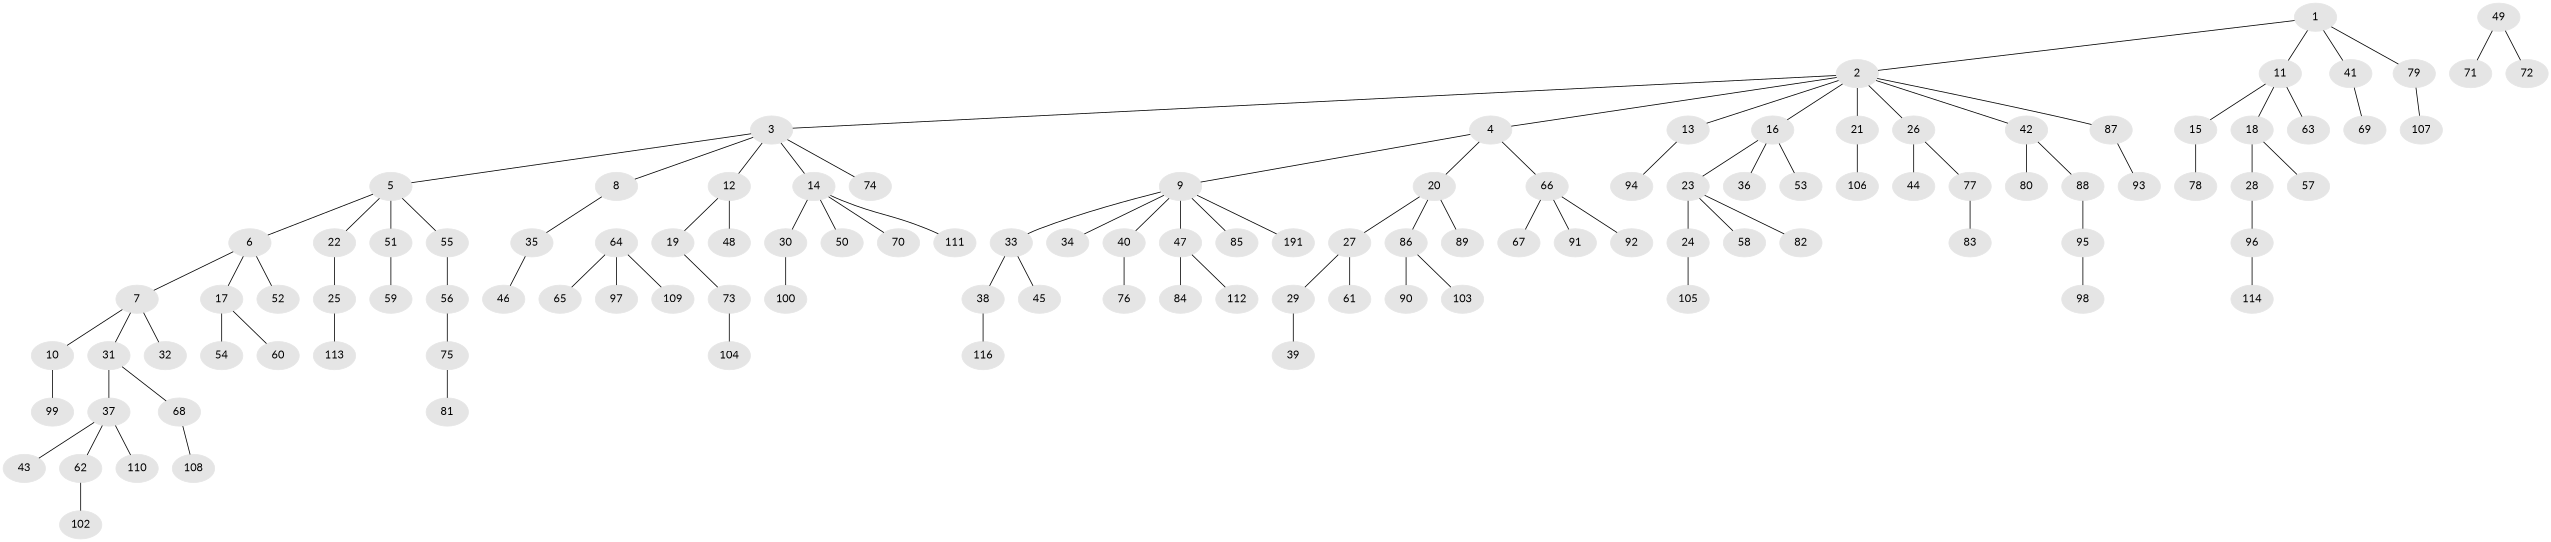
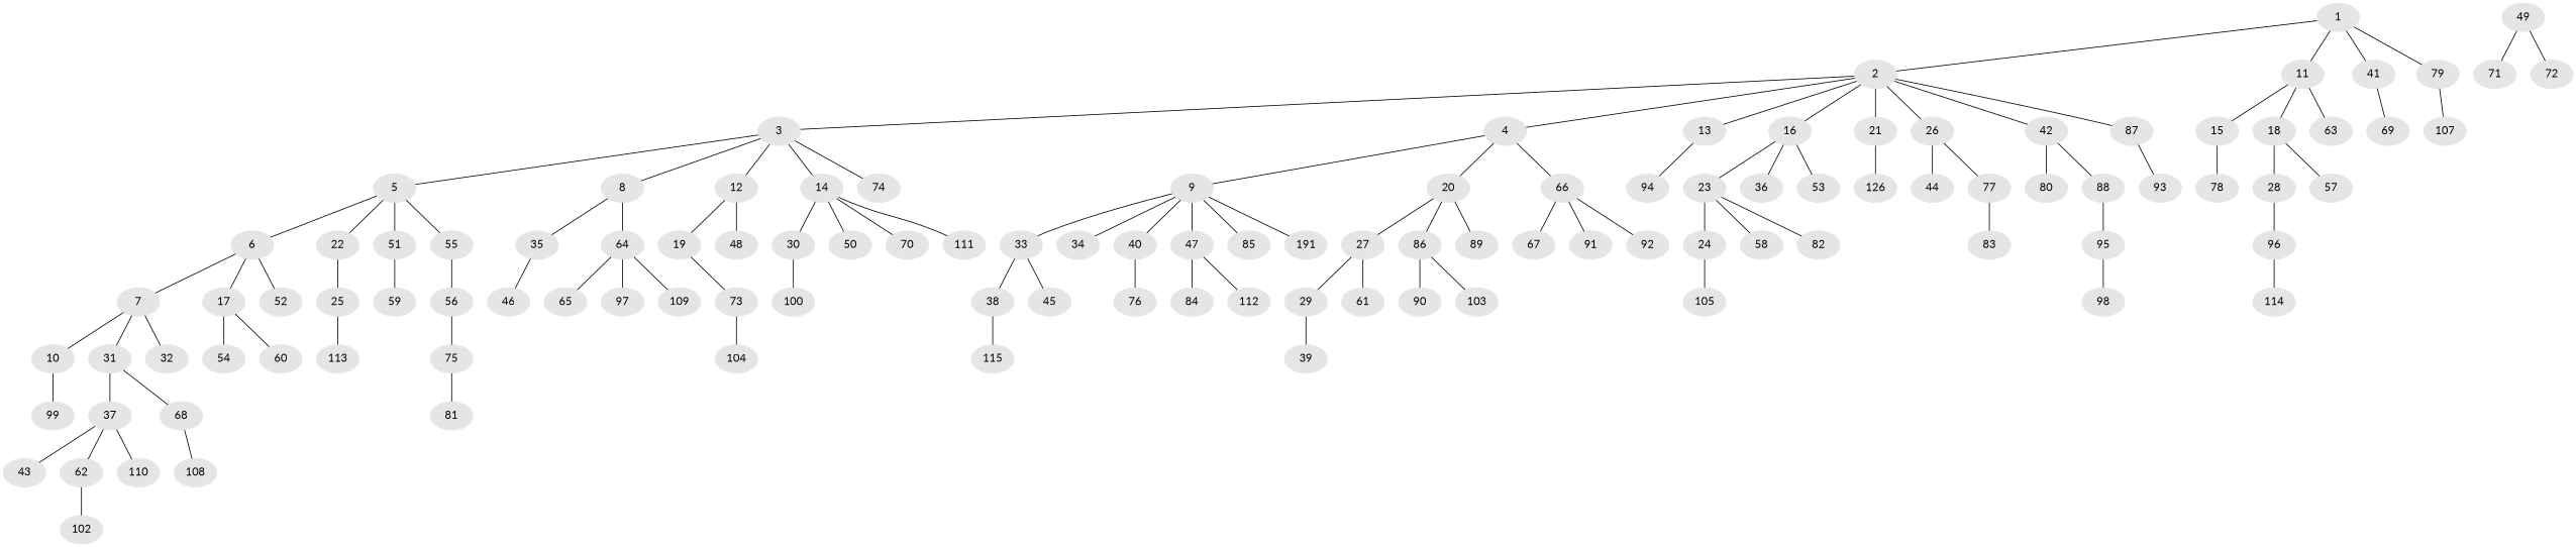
  graph {
    fontname=Lato
    node [color=gray90 fontname=Lato style=filled]
    edge [fontname=Lato]
    1
    2
    11
    41
    79
    3
    4
    13
    16
    21
    26
    42
    87
    15
    18
    63
    69
    107
    5
    8
    12
    14
    74
    9
    20
    66
    94
    23
    36
    53
-   106
+   106 [label=126]
    44
    77
    80
    88
    93
    6
    22
    51
    55
    35
    64
    19
    48
    30
    50
    70
    111
    33
    34
    40
    47
    85
    n54 [label=191]
    27
    86
    89
    67
    91
    92
    7
    17
    52
    25
    59
    56
    10
    31
    32
    54
    60
    99
    37
    68
    46
    65
    97
    109
    38
    45
    76
    84
    112
    78
    28
    57
    73
    100
    24
    58
    82
    96
    104
    29
    61
    90
    103
    113
    105
    49
    71
    72
    83
    39
    114
    43
    62
    110
    108
-   115 [label=116]
+   115
    102
    95
    75
    81
    98
    1 -- 2
    1 -- 11
    1 -- 41
    1 -- 79
    2 -- 3
    2 -- 4
    2 -- 13
    2 -- 16
    2 -- 21
    2 -- 26
    2 -- 42
    2 -- 87
    11 -- 15
    11 -- 18
    11 -- 63
    41 -- 69
    79 -- 107
    3 -- 5
    3 -- 8
    3 -- 12
    3 -- 14
    3 -- 74
    4 -- 9
    4 -- 20
    4 -- 66
    13 -- 94
    16 -- 23
    16 -- 36
    16 -- 53
    21 -- 106
    26 -- 44
    26 -- 77
    42 -- 80
    42 -- 88
    87 -- 93
    15 -- 78
    18 -- 28
    18 -- 57
    5 -- 6
    5 -- 22
    5 -- 51
    5 -- 55
    8 -- 35
+   8 -- 64
    12 -- 19
    12 -- 48
    14 -- 30
    14 -- 50
    14 -- 70
    14 -- 111
    9 -- 33
    9 -- 34
    9 -- 40
    9 -- 47
    9 -- 85
    9 -- n54
    20 -- 27
    20 -- 86
    20 -- 89
    66 -- 67
    66 -- 91
    66 -- 92
    23 -- 24
    23 -- 58
    23 -- 82
    77 -- 83
    88 -- 95
    6 -- 7
    6 -- 17
    6 -- 52
    22 -- 25
    51 -- 59
    55 -- 56
    35 -- 46
    64 -- 65
    64 -- 97
    64 -- 109
    19 -- 73
    30 -- 100
    33 -- 38
    33 -- 45
    40 -- 76
    47 -- 84
    47 -- 112
    27 -- 29
    27 -- 61
    86 -- 90
    86 -- 103
    7 -- 10
    7 -- 31
    7 -- 32
    17 -- 54
    17 -- 60
    25 -- 113
    56 -- 75
    10 -- 99
    31 -- 37
    31 -- 68
    37 -- 43
    37 -- 62
    37 -- 110
    68 -- 108
    38 -- 115
    28 -- 96
    73 -- 104
    24 -- 105
    96 -- 114
    29 -- 39
    49 -- 71
    49 -- 72
    62 -- 102
    95 -- 98
    75 -- 81
  }
